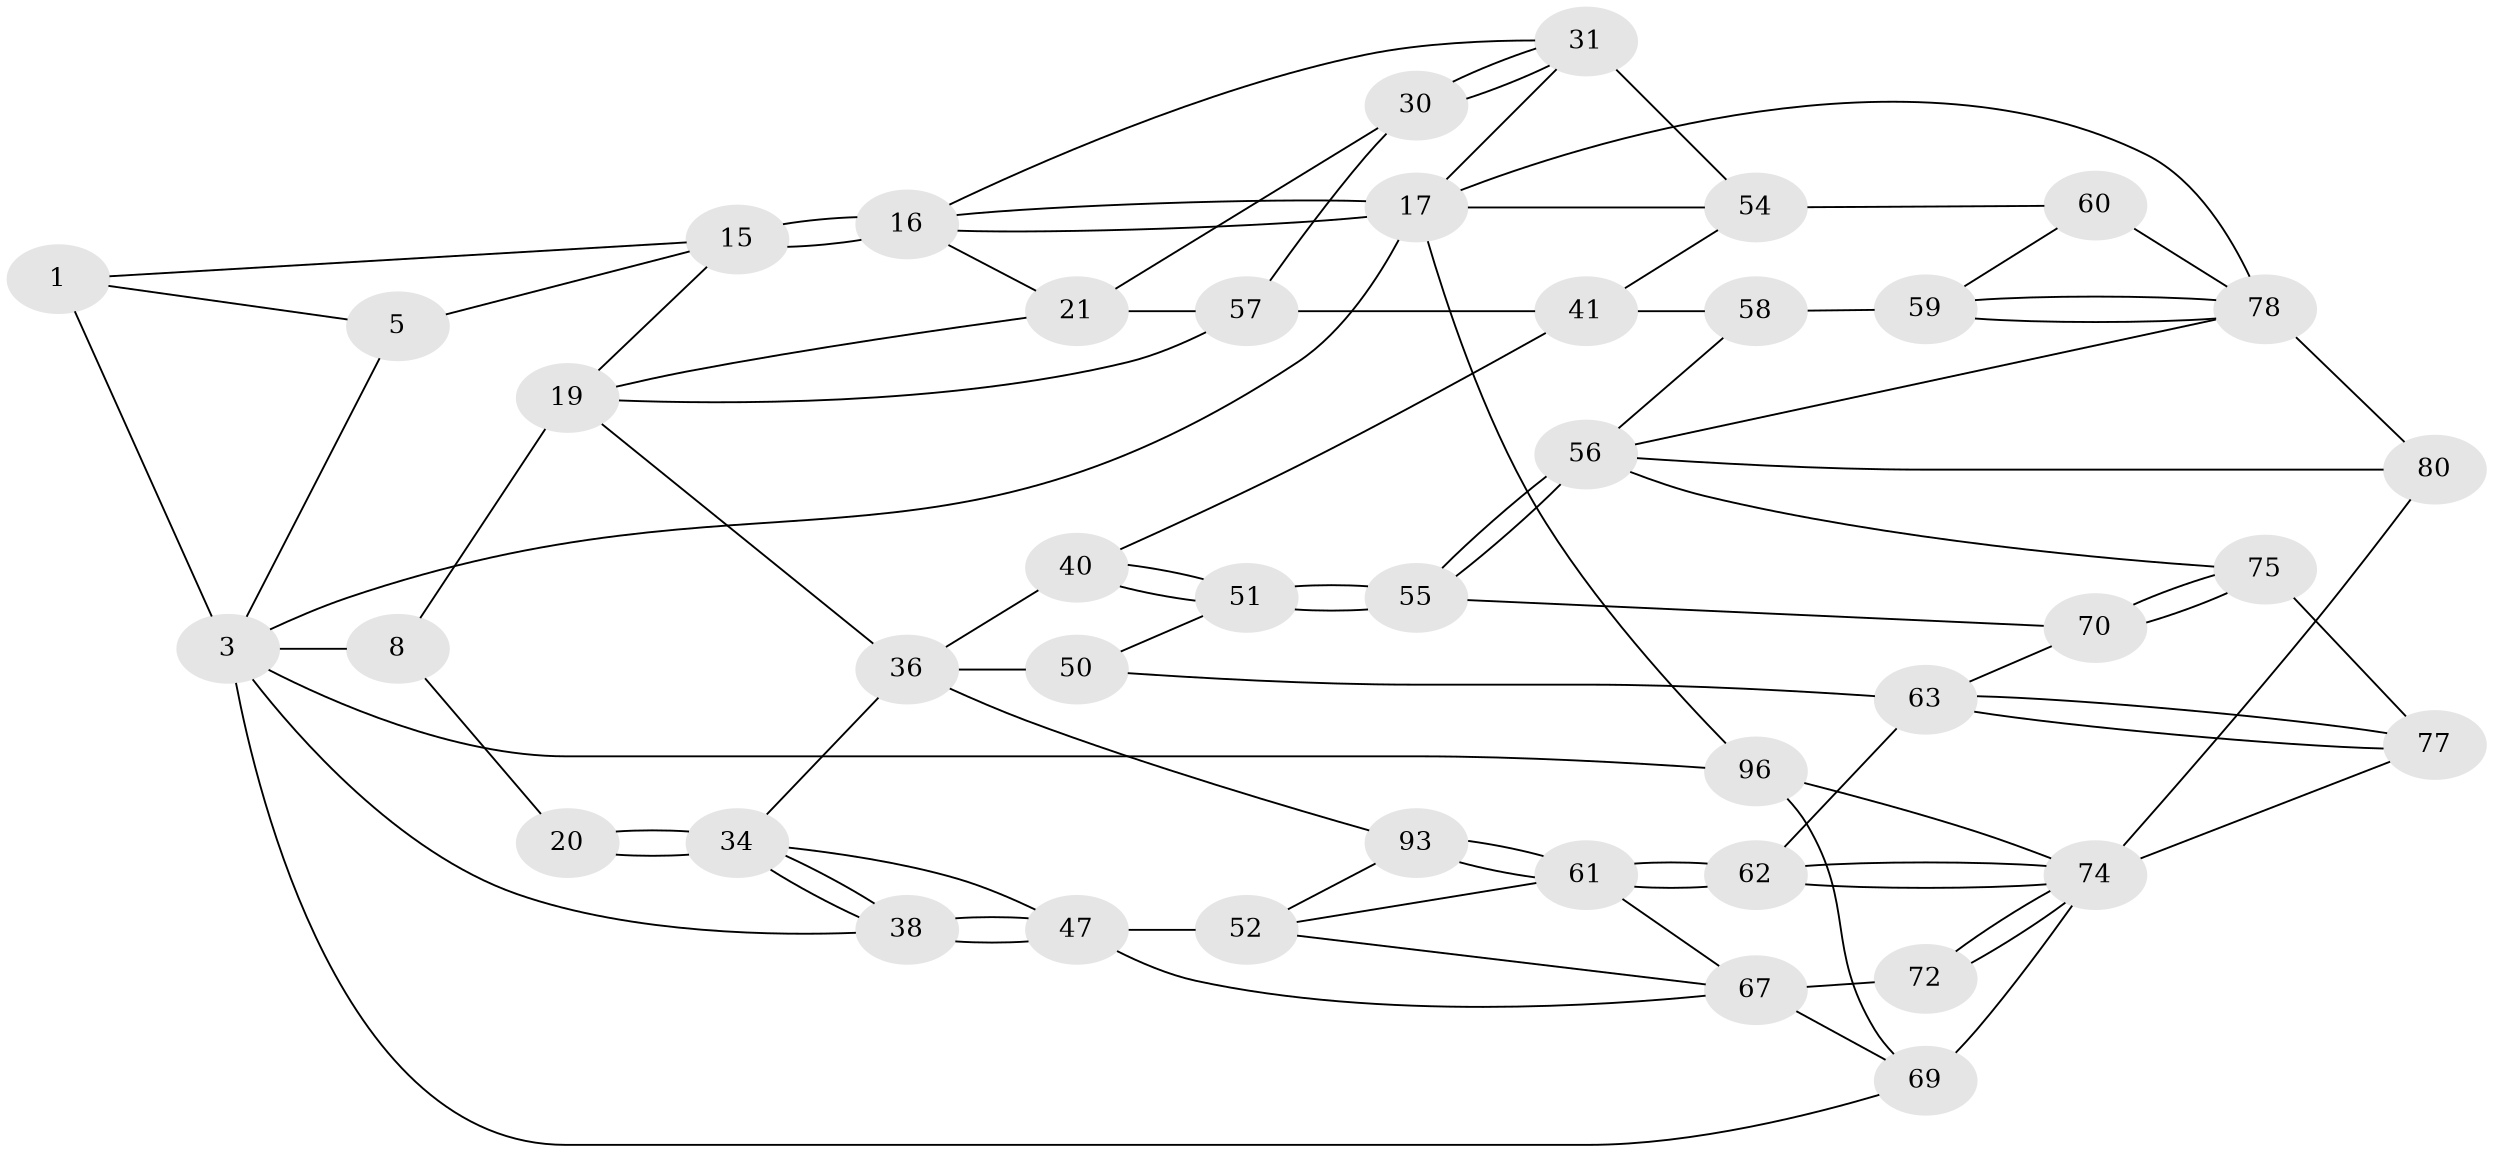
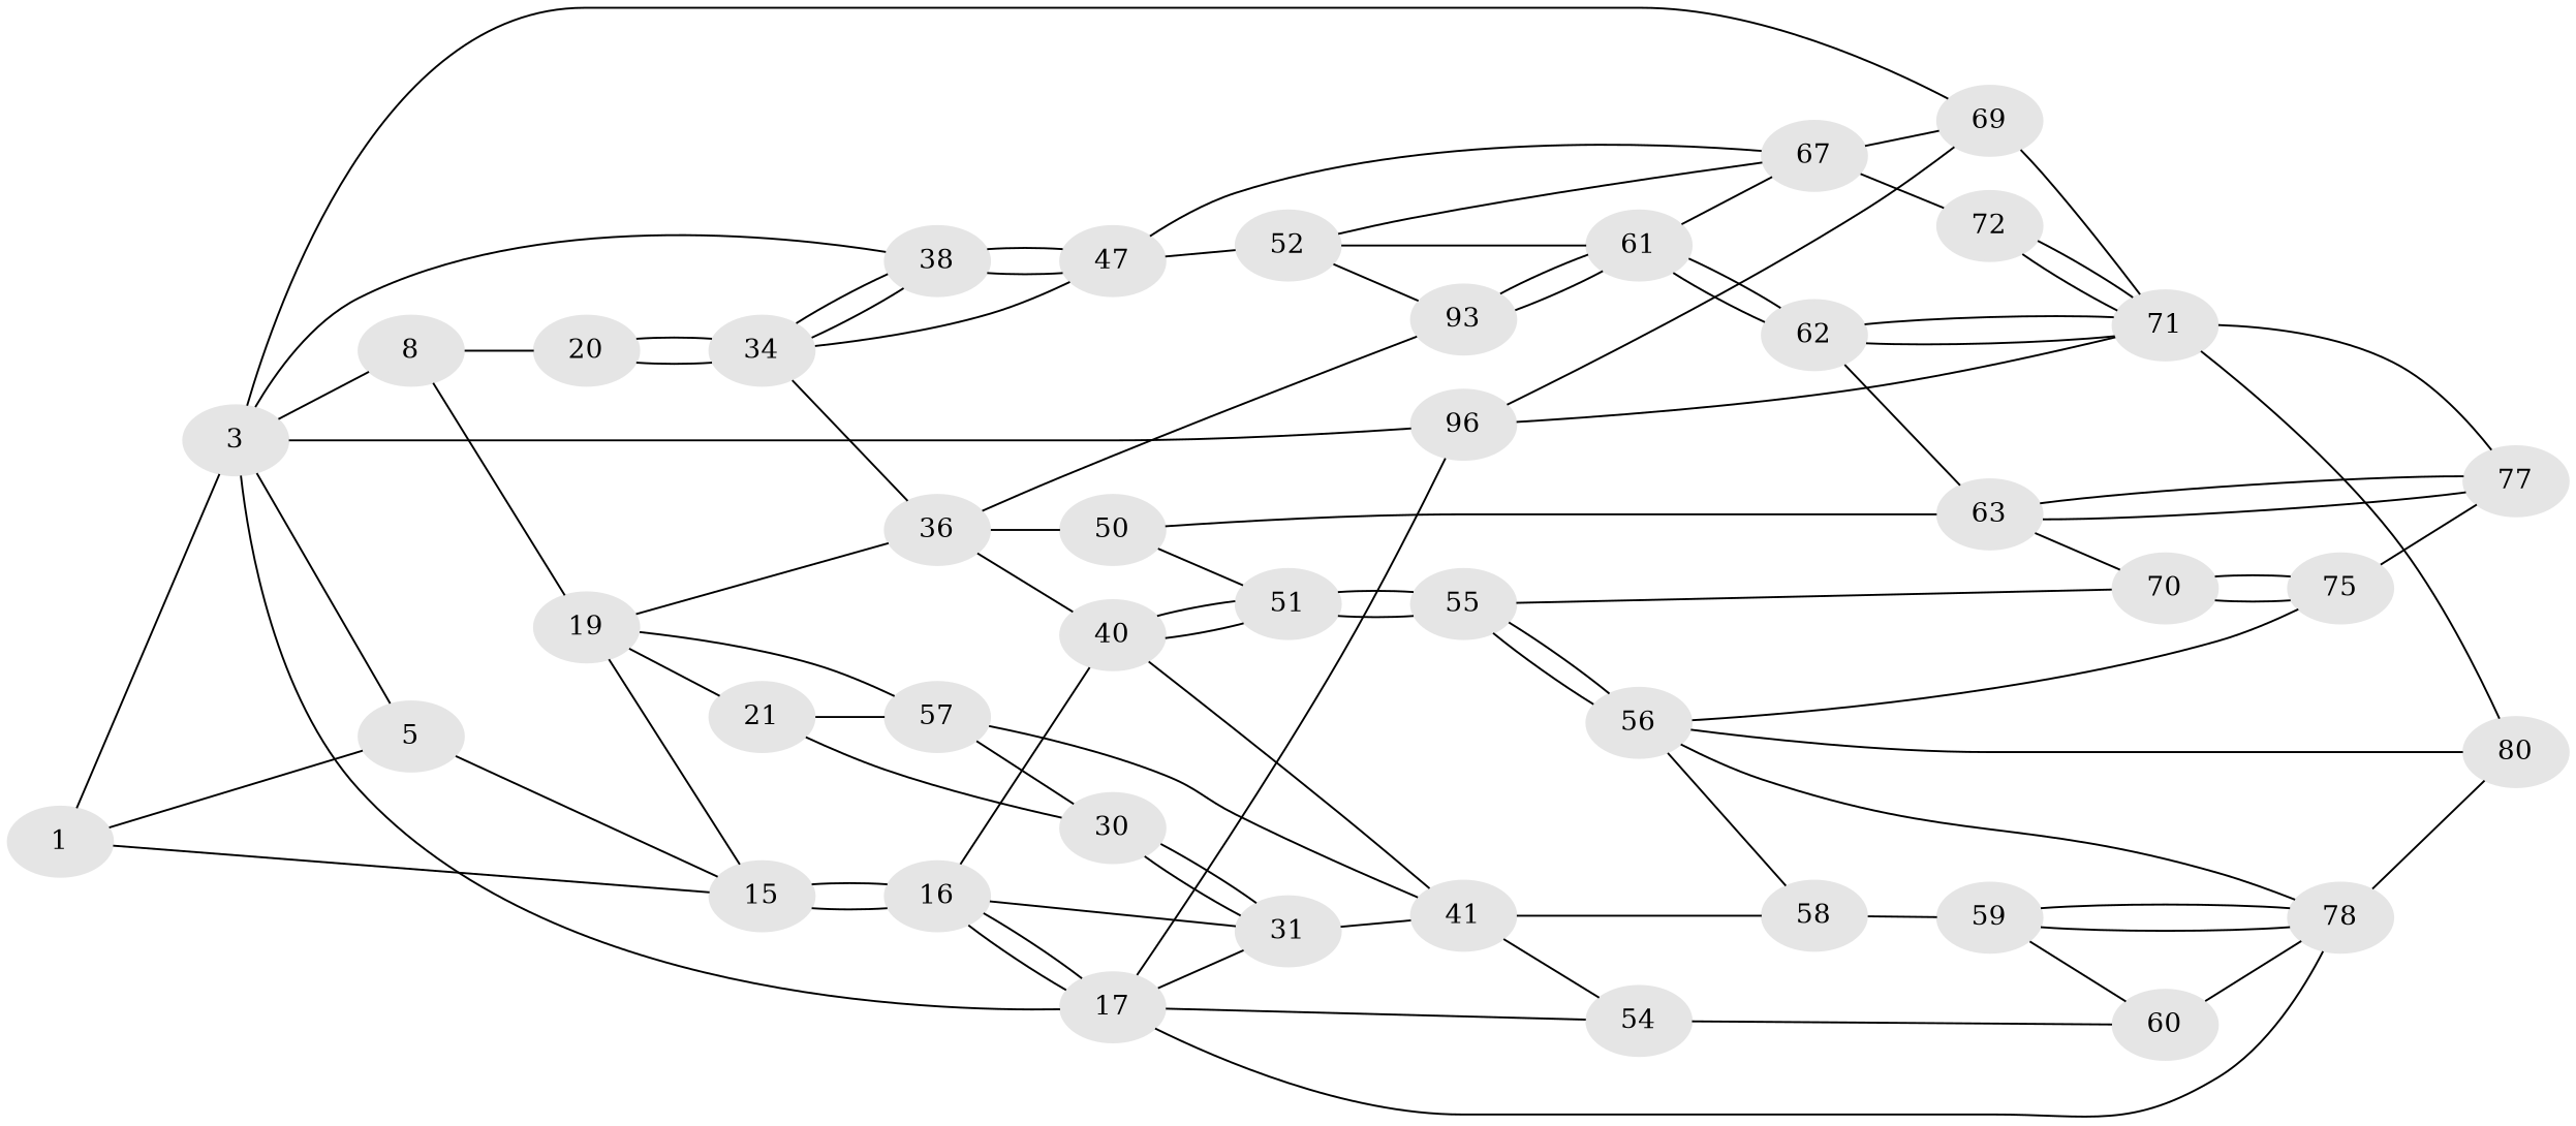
  graph {
    rankdir=LR
    node [color=gray90 style=filled]
    1 [super="+2+6"]
    3 [super="+4+11"]
    5 [super="+7"]
    15
    8 [super="+9+12"]
    17 [super="+39"]
    38
    n8 [label=96]
    69
    n10 [label=19 super="+19+14"]
    20
    31 [super="+32"]
    54
    78 [super="+81"]
    47 [super="+48"]
-   74 [super="+79"]
+   74 [super="+79" label=71]
    16 [super="+24"]
    21 [super="+22"]
    n19 [label=57 super="+28+33"]
    36 [super="+49+37"]
    34 [super="+35"]
    30
    41 [super="+42"]
    40
    50
    n26 [label=93]
    60
    80
    58
    52 [super="+65"]
    67 [super="+71+68"]
    51
    63 [super="+64"]
    61 [super="+66"]
    55
    59
    77
    n38 [label=72]
    70
    56 [super="+76+57"]
    62
    75
    1 -- 3
    1 -- 5
    1 -- 15 [weight=2]
    3 -- 5
    3 -- 8
    3 -- 17
    3 -- 38
    3 -- n8
    3 -- 69
    5 -- 15
    15 -- 16
    15 -- 16
    8 -- n10 [weight=2]
    8 -- 20 [weight=2]
    17 -- n8
    17 -- 31
    17 -- 54
    17 -- 78
    38 -- 47
    38 -- 47
    n8 -- 69
    n8 -- 74
    69 -- 74
    n10 -- 15
    n10 -- 21 [weight=2]
    n10 -- n19
    n10 -- 36
    20 -- 34
    20 -- 34
-   31 -- 54
+   31 -- 41
    54 -- 60
    78 -- 80
    47 -- 52
    47 -- 67
    74 -- 80
    74 -- 77
    16 -- 17
    16 -- 17
    16 -- 31
-   16 -- 21
+   16 -- 40
    21 -- n19 [weight=2]
    21 -- 30
    n19 -- 30
    n19 -- 41
    36 -- 40
    36 -- 50
    36 -- n26
    34 -- 38
    34 -- 38
    34 -- 47
    34 -- 36
    30 -- 31
    30 -- 31
    41 -- 54
    41 -- 58
    40 -- 41
    40 -- 51
    40 -- 51
    50 -- 51
    50 -- 63
    n26 -- 61
    n26 -- 61
    60 -- 78
    58 -- 59
    52 -- n26
    52 -- 67
    52 -- 61
    67 -- 69
    67 -- n38 [weight=2]
    51 -- 55
    51 -- 55
    63 -- 77
    63 -- 77
    63 -- 70
    61 -- 67
    61 -- 62
    61 -- 62
    55 -- 70
    55 -- 56
    55 -- 56
    59 -- 78
    59 -- 78
    59 -- 60
    n38 -- 74
    n38 -- 74
    70 -- 75
    70 -- 75
    56 -- 78
    56 -- 80
    56 -- 58
    56 -- 75
    62 -- 74
    62 -- 74
    62 -- 63
    75 -- 77
  }
